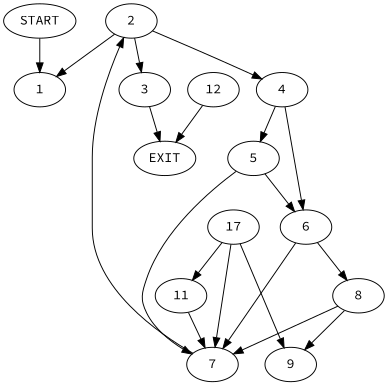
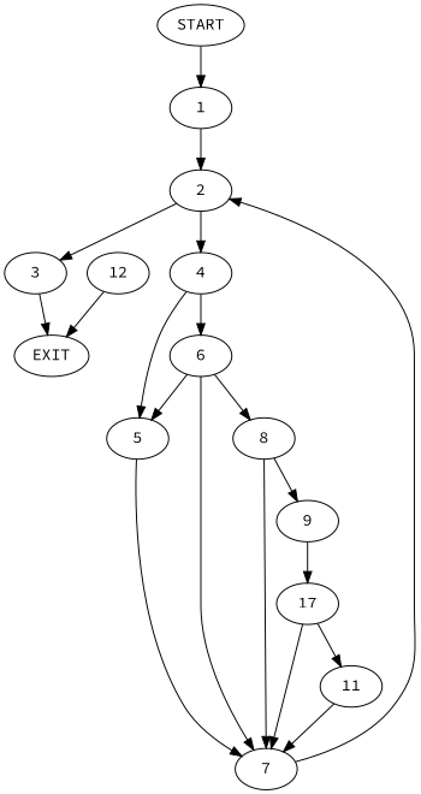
  digraph {
    fontname="Source Code Pro"
    node [fontname="Source Code Pro"]
    edge [fontname="Source Code Pro"]
    n1 [label=START]
    1
    2
    n4 [label=EXIT]
    3
    4
    5
    6
    7
    8
    9
    n12 [label=17]
    11
    12
    n1 -> 1
-   2 -> 1
+   1 -> 2
    2 -> 3
    2 -> 4
    3 -> n4
    4 -> 5
    4 -> 6
-   5 -> 6
+   6 -> 5
    5 -> 7
    6 -> 7
    6 -> 8
    7 -> 2
    8 -> 7
    8 -> 9
-   n12 -> 9
+   9 -> n12
    n12 -> 7
    n12 -> 11
    11 -> 7
    12 -> n4
  }
